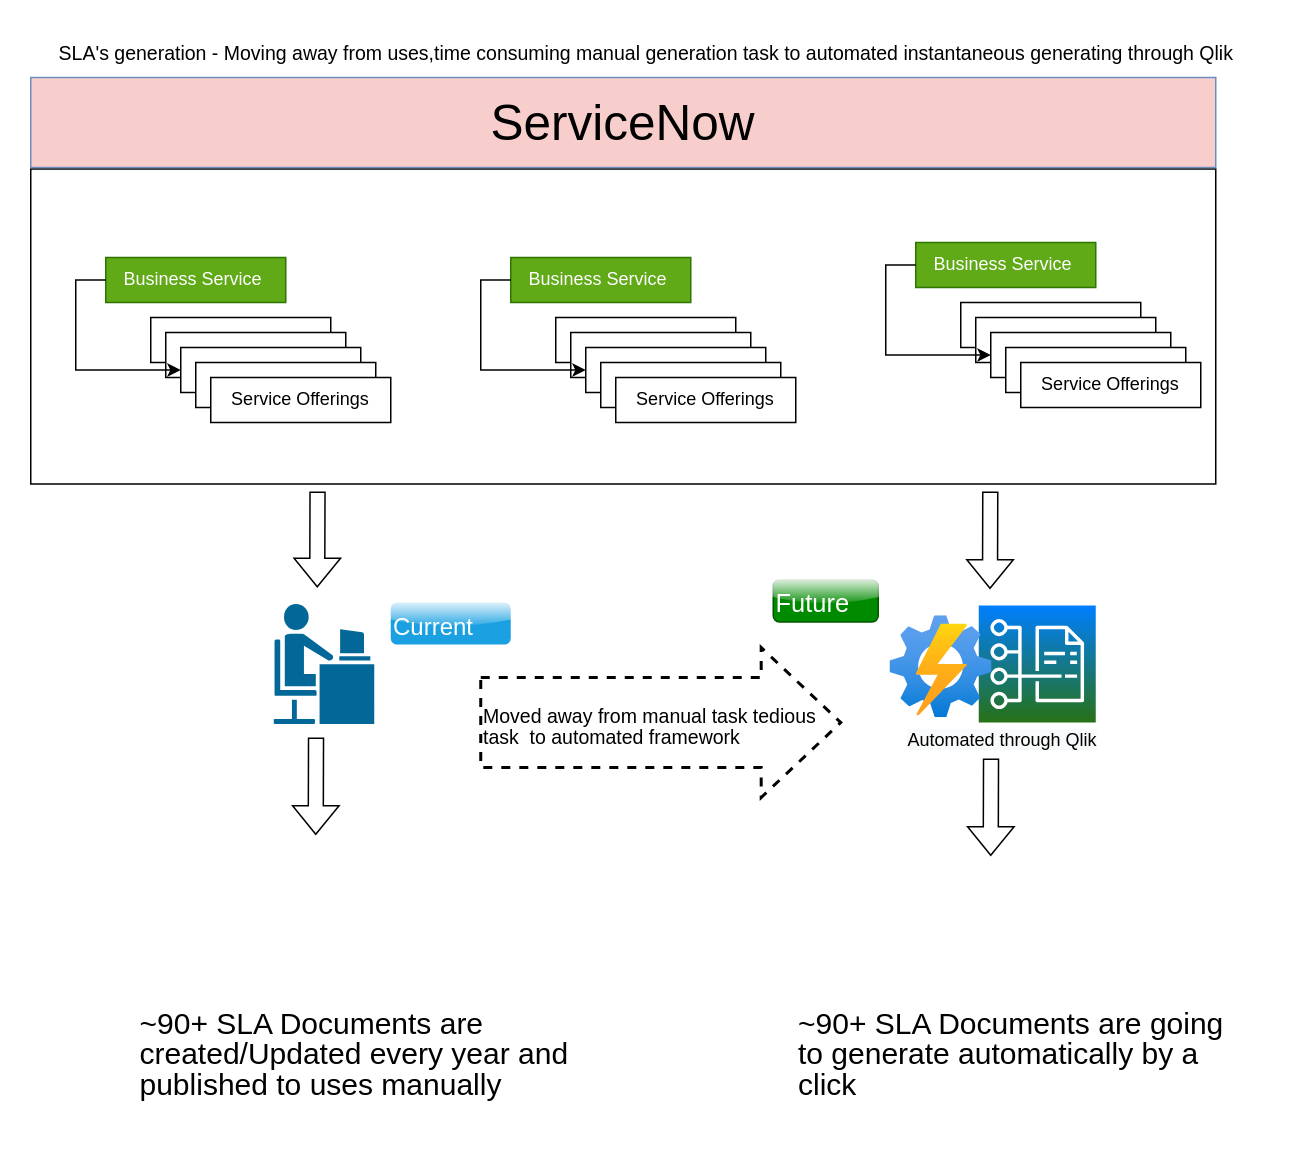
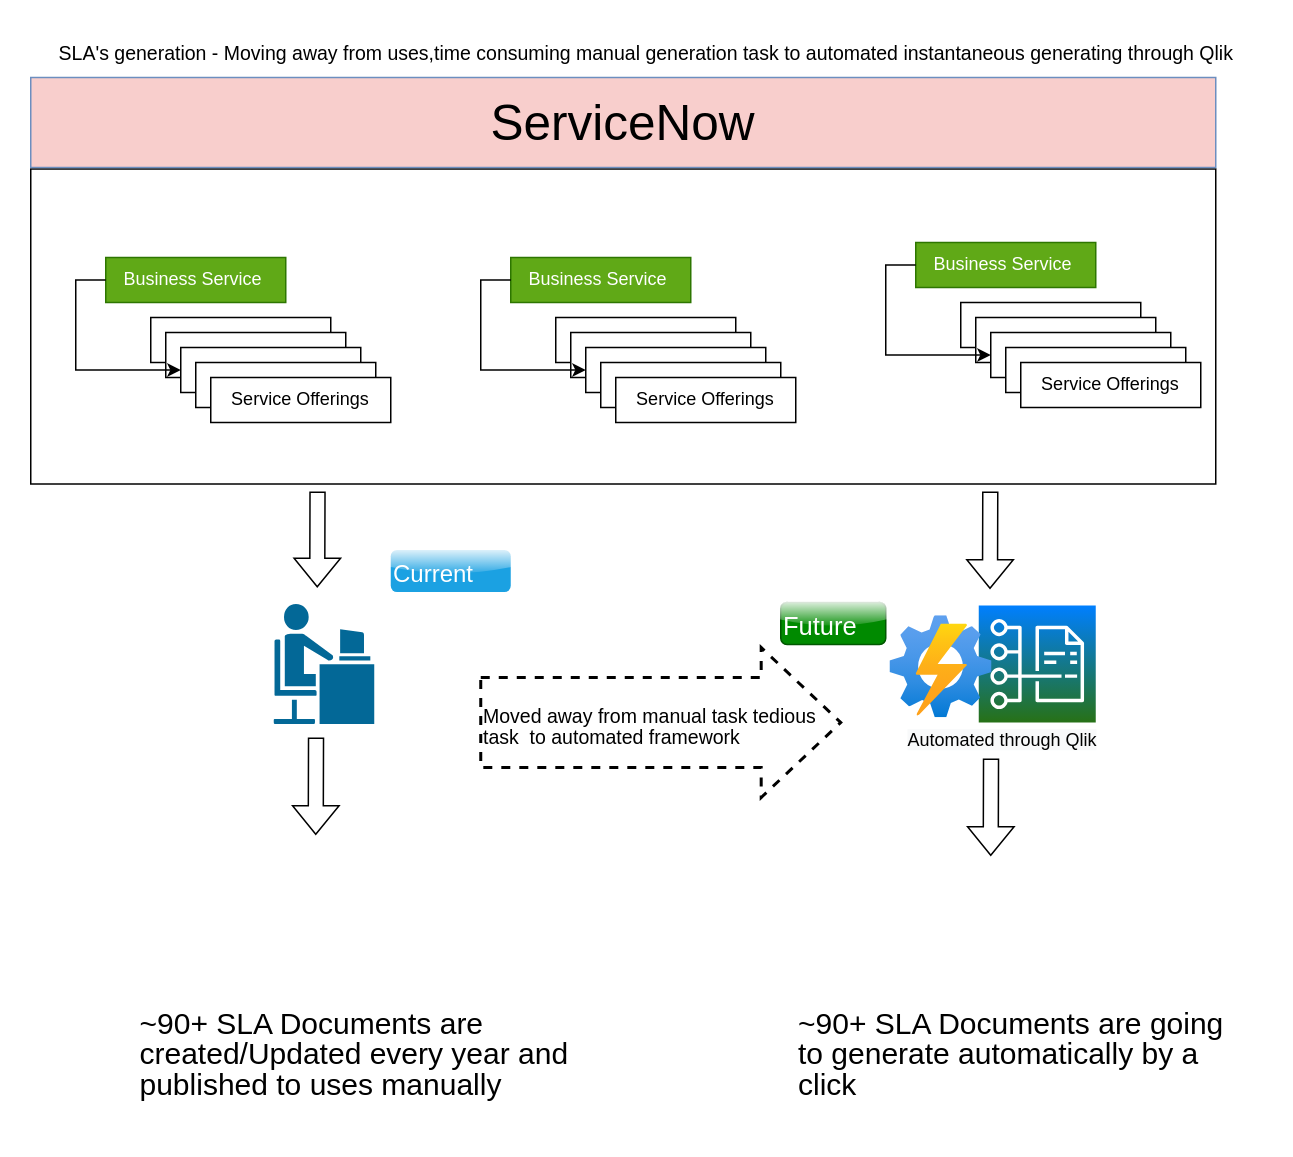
  <mxCell id="0" />
  <mxCell id="1" parent="0" />
  <mxCell id="2" value="Business Service&amp;nbsp;" style="rounded=0;whiteSpace=wrap;html=1;fillColor=#60a917;strokeColor=#2D7600;fontColor=#ffffff;" parent="1" vertex="1"><mxGeometry x="70" y="171" width="120" height="30" as="geometry" /></mxCell>
  <mxCell id="3" value="Service Offerings" style="rounded=0;whiteSpace=wrap;html=1;" parent="1" vertex="1"><mxGeometry x="100" y="211" width="120" height="30" as="geometry" /></mxCell>
  <mxCell id="4" value="Service Offerings" style="rounded=0;whiteSpace=wrap;html=1;" parent="1" vertex="1"><mxGeometry x="110" y="221" width="120" height="30" as="geometry" /></mxCell>
  <mxCell id="5" value="Service Offerings" style="rounded=0;whiteSpace=wrap;html=1;" parent="1" vertex="1"><mxGeometry x="120" y="231" width="120" height="30" as="geometry" /></mxCell>
  <mxCell id="6" value="Service Offerings" style="rounded=0;whiteSpace=wrap;html=1;" parent="1" vertex="1"><mxGeometry x="130" y="241" width="120" height="30" as="geometry" /></mxCell>
  <mxCell id="7" value="Service Offerings" style="rounded=0;whiteSpace=wrap;html=1;" parent="1" vertex="1"><mxGeometry x="140" y="251" width="120" height="30" as="geometry" /></mxCell>
  <mxCell id="8" value="" style="edgeStyle=elbowEdgeStyle;elbow=horizontal;endArrow=classic;html=1;rounded=0;exitX=0;exitY=0.5;exitDx=0;exitDy=0;entryX=0;entryY=0.5;entryDx=0;entryDy=0;" parent="1" source="2" edge="1"><mxGeometry width="50" height="50" relative="1" as="geometry"><mxPoint x="90" y="206" as="sourcePoint" /><mxPoint x="120" y="246" as="targetPoint" /><Array as="points"><mxPoint x="50" y="246" /></Array></mxGeometry></mxCell>
  <mxCell id="9" value="Business Service&amp;nbsp;" style="rounded=0;whiteSpace=wrap;html=1;fillColor=#60a917;strokeColor=#2D7600;fontColor=#ffffff;" parent="1" vertex="1"><mxGeometry x="340" y="171" width="120" height="30" as="geometry" /></mxCell>
  <mxCell id="10" value="Service Offerings" style="rounded=0;whiteSpace=wrap;html=1;" parent="1" vertex="1"><mxGeometry x="370" y="211" width="120" height="30" as="geometry" /></mxCell>
  <mxCell id="11" value="Service Offerings" style="rounded=0;whiteSpace=wrap;html=1;" parent="1" vertex="1"><mxGeometry x="380" y="221" width="120" height="30" as="geometry" /></mxCell>
  <mxCell id="12" value="Service Offerings" style="rounded=0;whiteSpace=wrap;html=1;" parent="1" vertex="1"><mxGeometry x="390" y="231" width="120" height="30" as="geometry" /></mxCell>
  <mxCell id="13" value="Service Offerings" style="rounded=0;whiteSpace=wrap;html=1;" parent="1" vertex="1"><mxGeometry x="400" y="241" width="120" height="30" as="geometry" /></mxCell>
  <mxCell id="14" value="Service Offerings" style="rounded=0;whiteSpace=wrap;html=1;" parent="1" vertex="1"><mxGeometry x="410" y="251" width="120" height="30" as="geometry" /></mxCell>
  <mxCell id="15" value="" style="edgeStyle=elbowEdgeStyle;elbow=horizontal;endArrow=classic;html=1;rounded=0;exitX=0;exitY=0.5;exitDx=0;exitDy=0;entryX=0;entryY=0.5;entryDx=0;entryDy=0;" parent="1" source="9" edge="1"><mxGeometry width="50" height="50" relative="1" as="geometry"><mxPoint x="360" y="206" as="sourcePoint" /><mxPoint x="390" y="246" as="targetPoint" /><Array as="points"><mxPoint x="320" y="246" /></Array></mxGeometry></mxCell>
  <mxCell id="16" value="Business Service&amp;nbsp;" style="rounded=0;whiteSpace=wrap;html=1;fillColor=#60a917;strokeColor=#2D7600;fontColor=#ffffff;" parent="1" vertex="1"><mxGeometry x="610" y="161" width="120" height="30" as="geometry" /></mxCell>
  <mxCell id="17" value="Service Offerings" style="rounded=0;whiteSpace=wrap;html=1;" parent="1" vertex="1"><mxGeometry x="640" y="201" width="120" height="30" as="geometry" /></mxCell>
  <mxCell id="18" value="Service Offerings" style="rounded=0;whiteSpace=wrap;html=1;" parent="1" vertex="1"><mxGeometry x="650" y="211" width="120" height="30" as="geometry" /></mxCell>
  <mxCell id="19" value="Service Offerings" style="rounded=0;whiteSpace=wrap;html=1;" parent="1" vertex="1"><mxGeometry x="660" y="221" width="120" height="30" as="geometry" /></mxCell>
  <mxCell id="20" value="Service Offerings" style="rounded=0;whiteSpace=wrap;html=1;" parent="1" vertex="1"><mxGeometry x="670" y="231" width="120" height="30" as="geometry" /></mxCell>
  <mxCell id="21" value="Service Offerings" style="rounded=0;whiteSpace=wrap;html=1;" parent="1" vertex="1"><mxGeometry x="680" y="241" width="120" height="30" as="geometry" /></mxCell>
  <mxCell id="22" value="" style="edgeStyle=elbowEdgeStyle;elbow=horizontal;endArrow=classic;html=1;rounded=0;exitX=0;exitY=0.5;exitDx=0;exitDy=0;entryX=0;entryY=0.5;entryDx=0;entryDy=0;" parent="1" source="16" edge="1"><mxGeometry width="50" height="50" relative="1" as="geometry"><mxPoint x="630" y="196" as="sourcePoint" /><mxPoint x="660" y="236" as="targetPoint" /><Array as="points"><mxPoint x="590" y="236" /></Array></mxGeometry></mxCell>
  <mxCell id="23" value="" style="shape=image;html=1;verticalAlign=top;verticalLabelPosition=bottom;labelBackgroundColor=#ffffff;imageAspect=0;aspect=fixed;image=https://cdn3.iconfinder.com/data/icons/document-icons-2/30/647707-word-128.png" parent="1" vertex="1"><mxGeometry x="91" y="571" width="88" height="88" as="geometry" /></mxCell>
  <mxCell id="24" value="" style="rounded=0;whiteSpace=wrap;html=1;fillColor=none;" parent="1" vertex="1"><mxGeometry x="20" y="112" width="790" height="210" as="geometry" /></mxCell>
  <mxCell id="25" value="" style="shape=image;html=1;verticalAlign=top;verticalLabelPosition=bottom;labelBackgroundColor=#ffffff;imageAspect=0;aspect=fixed;image=https://cdn3.iconfinder.com/data/icons/document-icons-2/30/647702-excel-128.png" parent="1" vertex="1"><mxGeometry x="221" y="571" width="88" height="88" as="geometry" /></mxCell>
  <mxCell id="26" value="" style="shape=mxgraph.cisco.people.androgenous_person;html=1;pointerEvents=1;dashed=0;fillColor=#036897;strokeColor=#ffffff;strokeWidth=2;verticalLabelPosition=bottom;verticalAlign=top;align=center;outlineConnect=0;" parent="1" vertex="1"><mxGeometry x="181" y="401" width="69" height="82" as="geometry" /></mxCell>
  <mxCell id="27" value="" style="shape=image;html=1;verticalAlign=top;verticalLabelPosition=bottom;labelBackgroundColor=#ffffff;imageAspect=0;aspect=fixed;image=https://cdn3.iconfinder.com/data/icons/document-icons-2/30/647707-word-128.png" parent="1" vertex="1"><mxGeometry x="561" y="571" width="88" height="88" as="geometry" /></mxCell>
  <mxCell id="28" value="" style="shape=image;html=1;verticalAlign=top;verticalLabelPosition=bottom;labelBackgroundColor=#ffffff;imageAspect=0;aspect=fixed;image=https://cdn3.iconfinder.com/data/icons/document-icons-2/30/647702-excel-128.png" parent="1" vertex="1"><mxGeometry x="691" y="571" width="88" height="88" as="geometry" /></mxCell>
  <mxCell id="29" value="&lt;font style=&quot;font-size: 33px;&quot;&gt;ServiceNow&lt;/font&gt;" style="rounded=0;whiteSpace=wrap;html=1;labelBackgroundColor=none;fillColor=#f8cecc;strokeColor=#6c8ebf;" parent="1" vertex="1"><mxGeometry x="20" y="51" width="790" height="60" as="geometry" /></mxCell>
  <mxCell id="30" value="" style="shape=flexArrow;endArrow=classic;html=1;rounded=0;fontSize=33;exitX=0.242;exitY=1.024;exitDx=0;exitDy=0;exitPerimeter=0;" parent="1" source="24" edge="1"><mxGeometry width="50" height="50" relative="1" as="geometry"><mxPoint x="390" y="421" as="sourcePoint" /><mxPoint x="211" y="391" as="targetPoint" /></mxGeometry></mxCell>
  <mxCell id="31" value="" style="shape=flexArrow;endArrow=classic;html=1;rounded=0;fontSize=33;exitX=0.242;exitY=1.024;exitDx=0;exitDy=0;exitPerimeter=0;" parent="1" edge="1"><mxGeometry width="50" height="50" relative="1" as="geometry"><mxPoint x="210.18" y="491" as="sourcePoint" /><mxPoint x="210" y="555.96" as="targetPoint" /></mxGeometry></mxCell>
  <mxCell id="32" value="&lt;p style=&quot;line-height: 50%;&quot;&gt;&lt;font style=&quot;font-size: 20px;&quot;&gt;~90+ SLA Documents are created/Updated every year and published to uses manually&lt;/font&gt;&lt;/p&gt;" style="rounded=0;whiteSpace=wrap;html=1;labelBackgroundColor=none;fontSize=33;fillColor=none;align=left;strokeColor=none;" parent="1" vertex="1"><mxGeometry x="91" y="651" width="289" height="98" as="geometry" /></mxCell>
  <mxCell id="33" value="" style="shape=flexArrow;endArrow=classic;html=1;rounded=0;fontSize=33;exitX=0.242;exitY=1.024;exitDx=0;exitDy=0;exitPerimeter=0;" parent="1" edge="1"><mxGeometry width="50" height="50" relative="1" as="geometry"><mxPoint x="659.68" y="327" as="sourcePoint" /><mxPoint x="659.5" y="391.96" as="targetPoint" /></mxGeometry></mxCell>
  <mxCell id="34" value="" style="shape=flexArrow;endArrow=classic;html=1;rounded=0;fontSize=33;exitX=0.242;exitY=1.024;exitDx=0;exitDy=0;exitPerimeter=0;" parent="1" edge="1"><mxGeometry width="50" height="50" relative="1" as="geometry"><mxPoint x="660.18" y="505" as="sourcePoint" /><mxPoint x="660" y="569.96" as="targetPoint" /></mxGeometry></mxCell>
  <mxCell id="35" value="" style="shape=singleArrow;whiteSpace=wrap;html=1;labelBackgroundColor=none;fontSize=20;fillColor=none;arrowWidth=0.6;arrowSize=0.221;dashed=1;strokeWidth=2;" parent="1" vertex="1"><mxGeometry x="320" y="431" width="240" height="100" as="geometry" /></mxCell>
  <mxCell id="36" value="&lt;p style=&quot;line-height: 20%;&quot;&gt;&lt;font style=&quot;font-size: 13px;&quot;&gt;Moved away from manual task tedious task&amp;nbsp; to automated framework&lt;/font&gt;&lt;/p&gt;" style="rounded=0;whiteSpace=wrap;html=1;labelBackgroundColor=none;fontSize=33;fillColor=none;align=left;strokeColor=none;" parent="1" vertex="1"><mxGeometry x="320" y="467" width="224" height="28" as="geometry" /></mxCell>
  <mxCell id="37" value="&lt;p style=&quot;line-height: 50%;&quot;&gt;&lt;font style=&quot;font-size: 20px;&quot;&gt;~90+ SLA Documents are going to generate automatically by a click&lt;/font&gt;&lt;/p&gt;" style="rounded=0;whiteSpace=wrap;html=1;labelBackgroundColor=none;fontSize=33;fillColor=none;align=left;strokeColor=none;" parent="1" vertex="1"><mxGeometry x="530" y="651" width="289" height="98" as="geometry" /></mxCell>
- <mxCell id="38" value="&lt;p style=&quot;line-height: 50%;&quot;&gt;&lt;font style=&quot;font-size: 16px;&quot;&gt;Current&lt;/font&gt;&lt;/p&gt;" style="rounded=1;whiteSpace=wrap;html=1;labelBackgroundColor=none;fontSize=33;fillColor=#1ba1e2;align=left;strokeColor=none;fontColor=#ffffff;sketch=0;shadow=0;glass=1;" parent="1" vertex="1"><mxGeometry x="260" y="401" width="80" height="28" as="geometry" /></mxCell>
- <mxCell id="39" value="&lt;p style=&quot;line-height: 50%;&quot;&gt;&lt;font style=&quot;font-size: 17px;&quot;&gt;Future&lt;/font&gt;&lt;/p&gt;" style="rounded=1;whiteSpace=wrap;html=1;labelBackgroundColor=none;fontSize=33;fillColor=#008a00;align=left;strokeColor=#005700;fontColor=#ffffff;glass=1;" parent="1" vertex="1"><mxGeometry x="515" y="386" width="70" height="28" as="geometry" /></mxCell>
+ <mxCell id="38" value="&lt;p style=&quot;line-height: 50%;&quot;&gt;&lt;font style=&quot;font-size: 16px;&quot;&gt;Current&lt;/font&gt;&lt;/p&gt;" style="rounded=1;whiteSpace=wrap;html=1;labelBackgroundColor=none;fontSize=33;fillColor=#1ba1e2;align=left;strokeColor=none;fontColor=#ffffff;sketch=0;shadow=0;glass=1;" parent="1" vertex="1"><mxGeometry x="260" y="366" width="80" height="28" as="geometry" /></mxCell>
+ <mxCell id="39" value="&lt;p style=&quot;line-height: 50%;&quot;&gt;&lt;font style=&quot;font-size: 17px;&quot;&gt;Future&lt;/font&gt;&lt;/p&gt;" style="rounded=1;whiteSpace=wrap;html=1;labelBackgroundColor=none;fontSize=33;fillColor=#008a00;align=left;strokeColor=#005700;fontColor=#ffffff;glass=1;" parent="1" vertex="1"><mxGeometry x="520" y="401" width="70" height="28" as="geometry" /></mxCell>
  <mxCell id="40" value="" style="sketch=0;points=[[0,0,0],[0.25,0,0],[0.5,0,0],[0.75,0,0],[1,0,0],[0,1,0],[0.25,1,0],[0.5,1,0],[0.75,1,0],[1,1,0],[0,0.25,0],[0,0.5,0],[0,0.75,0],[1,0.25,0],[1,0.5,0],[1,0.75,0]];outlineConnect=0;fontColor=#232F3E;gradientColor=#007FFF;gradientDirection=north;fillColor=#277116;strokeColor=#ffffff;dashed=0;verticalLabelPosition=bottom;verticalAlign=top;align=center;html=1;fontSize=12;fontStyle=0;aspect=fixed;shape=mxgraph.aws4.resourceIcon;resIcon=mxgraph.aws4.cost_and_usage_report;labelBackgroundColor=none;strokeWidth=2;" parent="1" vertex="1"><mxGeometry x="652" y="403" width="78" height="78" as="geometry" /></mxCell>
  <mxCell id="41" value="" style="aspect=fixed;html=1;points=[];align=center;image;fontSize=12;image=img/lib/azure2/management_governance/Automation_Accounts.svg;dashed=1;labelBackgroundColor=none;strokeColor=default;strokeWidth=2;fillColor=default;" parent="1" vertex="1"><mxGeometry x="593" y="410" width="68" height="68" as="geometry" /></mxCell>
  <mxCell id="42" value="&lt;p style=&quot;line-height: 0%;&quot;&gt;&lt;span style=&quot;color: rgb(0, 0, 0); font-family: Helvetica; font-size: 12px; font-style: normal; font-variant-ligatures: normal; font-variant-caps: normal; font-weight: 400; letter-spacing: normal; orphans: 2; text-align: center; text-indent: 0px; text-transform: none; widows: 2; word-spacing: 0px; -webkit-text-stroke-width: 0px; background-color: rgb(248, 249, 250); text-decoration-thickness: initial; text-decoration-style: initial; text-decoration-color: initial; float: none; display: inline !important;&quot;&gt;Automated through Qlik&lt;/span&gt;&lt;/p&gt;" style="text;whiteSpace=wrap;html=1;fontSize=13;" parent="1" vertex="1"><mxGeometry x="602.5" y="473" width="160" height="37" as="geometry" /></mxCell>
  <mxCell id="43" value="" style="shape=image;html=1;verticalAlign=top;verticalLabelPosition=bottom;labelBackgroundColor=#ffffff;imageAspect=0;aspect=fixed;image=https://cdn0.iconfinder.com/data/icons/google-material-design-3-0/48/ic_flight_takeoff_48px-128.png;rounded=1;shadow=0;glass=1;dashed=1;sketch=0;strokeColor=default;strokeWidth=2;fontSize=17;fillColor=default;gradientColor=#007FFF;" parent="1" vertex="1"><mxGeometry x="390" y="375" width="80" height="80" as="geometry" /></mxCell>
  <mxCell id="44" value="&lt;font style=&quot;font-size: 13px;&quot; color=&quot;#000000&quot;&gt;SLA's generation - Moving away from uses,time consuming manual generation task to automated instantaneous generating through Qlik&lt;/font&gt;" style="text;html=1;align=center;verticalAlign=middle;resizable=0;points=[];autosize=1;strokeColor=none;fillColor=none;fontSize=17;fontColor=#CC99FF;" parent="1" vertex="1"><mxGeometry x="20" y="20" width="820" height="30" as="geometry" /></mxCell>
